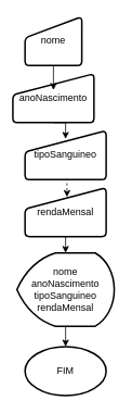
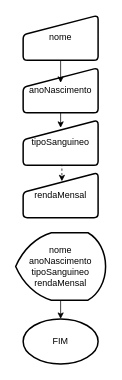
  <mxCell id="0" />
  <mxCell id="1" parent="0" />
  <mxCell id="2" value="FIM" style="strokeWidth=2;html=1;shape=mxgraph.flowchart.start_1;whiteSpace=wrap;" vertex="1" parent="1"><mxGeometry x="30" y="425" width="100" height="60" as="geometry" /></mxCell>
- <mxCell id="3" value="nome" style="html=1;strokeWidth=2;shape=manualInput;whiteSpace=wrap;rounded=1;size=26;arcSize=11;strokeColor=default;align=center;verticalAlign=middle;fontFamily=Helvetica;fontSize=12;fontColor=default;fillColor=default;" vertex="1" parent="1"><mxGeometry x="30" y="20" width="70" height="60" as="geometry" /></mxCell>
- <mxCell id="4" value="anoNascimento" style="html=1;strokeWidth=2;shape=manualInput;whiteSpace=wrap;rounded=1;size=26;arcSize=11;strokeColor=default;align=center;verticalAlign=middle;fontFamily=Helvetica;fontSize=12;fontColor=default;fillColor=default;" vertex="1" parent="1"><mxGeometry x="15" y="90" width="100" height="60" as="geometry" /></mxCell>
+ <mxCell id="3" value="nome" style="html=1;strokeWidth=2;shape=manualInput;whiteSpace=wrap;rounded=1;size=26;arcSize=11;strokeColor=default;align=center;verticalAlign=middle;fontFamily=Helvetica;fontSize=12;fontColor=default;fillColor=default;" vertex="1" parent="1"><mxGeometry x="30" y="20" width="100" height="60" as="geometry" /></mxCell>
+ <mxCell id="4" value="anoNascimento" style="html=1;strokeWidth=2;shape=manualInput;whiteSpace=wrap;rounded=1;size=26;arcSize=11;strokeColor=default;align=center;verticalAlign=middle;fontFamily=Helvetica;fontSize=12;fontColor=default;fillColor=default;" vertex="1" parent="1"><mxGeometry x="30" y="90" width="100" height="60" as="geometry" /></mxCell>
  <mxCell id="5" value="&lt;div&gt;nome&lt;/div&gt;&lt;div&gt;anoNascimento&lt;/div&gt;&lt;div&gt;tipoSanguineo&lt;/div&gt;&lt;div&gt;rendaMensal&lt;/div&gt;" style="strokeWidth=2;html=1;shape=mxgraph.flowchart.display;whiteSpace=wrap;strokeColor=default;align=center;verticalAlign=middle;fontFamily=Helvetica;fontSize=12;fontColor=default;fillColor=default;" vertex="1" parent="1"><mxGeometry x="20" y="310" width="120" height="90" as="geometry" /></mxCell>
  <mxCell id="6" style="edgeStyle=orthogonalEdgeStyle;rounded=0;orthogonalLoop=1;jettySize=auto;html=1;exitX=0.5;exitY=1;exitDx=0;exitDy=0;entryX=0.5;entryY=0.333;entryDx=0;entryDy=0;entryPerimeter=0;fontFamily=Helvetica;fontSize=12;fontColor=default;" edge="1" parent="1" source="3" target="4"><mxGeometry relative="1" as="geometry" /></mxCell>
  <mxCell id="7" style="edgeStyle=orthogonalEdgeStyle;rounded=0;orthogonalLoop=1;jettySize=auto;html=1;exitX=0.5;exitY=1;exitDx=0;exitDy=0;exitPerimeter=0;entryX=0.5;entryY=0;entryDx=0;entryDy=0;entryPerimeter=0;fontFamily=Helvetica;fontSize=12;fontColor=default;" edge="1" parent="1" source="5" target="2"><mxGeometry relative="1" as="geometry" /></mxCell>
  <mxCell id="8" value="tipoSanguineo" style="html=1;strokeWidth=2;shape=manualInput;whiteSpace=wrap;rounded=1;size=26;arcSize=11;strokeColor=default;align=center;verticalAlign=middle;fontFamily=Helvetica;fontSize=12;fontColor=default;fillColor=default;" vertex="1" parent="1"><mxGeometry x="30" y="160" width="100" height="60" as="geometry" /></mxCell>
  <mxCell id="9" value="rendaMensal" style="html=1;strokeWidth=2;shape=manualInput;whiteSpace=wrap;rounded=1;size=26;arcSize=11;strokeColor=default;align=center;verticalAlign=middle;fontFamily=Helvetica;fontSize=12;fontColor=default;fillColor=default;" vertex="1" parent="1"><mxGeometry x="30" y="230" width="100" height="60" as="geometry" /></mxCell>
  <mxCell id="10" style="edgeStyle=orthogonalEdgeStyle;rounded=0;orthogonalLoop=1;jettySize=auto;html=1;exitX=0.5;exitY=1;exitDx=0;exitDy=0;entryX=0.5;entryY=0.167;entryDx=0;entryDy=0;entryPerimeter=0;fontFamily=Helvetica;fontSize=12;fontColor=default;" edge="1" parent="1" source="4" target="8"><mxGeometry relative="1" as="geometry" /></mxCell>
  <mxCell id="11" style="edgeStyle=orthogonalEdgeStyle;rounded=0;orthogonalLoop=1;jettySize=auto;html=1;exitX=0.5;exitY=1;exitDx=0;exitDy=0;entryX=0.517;entryY=0.189;entryDx=0;entryDy=0;entryPerimeter=0;fontFamily=Helvetica;fontSize=12;fontColor=default;dashed=1;" edge="1" parent="1" source="8" target="9"><mxGeometry relative="1" as="geometry" /></mxCell>
- <mxCell id="12" style="edgeStyle=orthogonalEdgeStyle;rounded=0;orthogonalLoop=1;jettySize=auto;html=1;exitX=0.5;exitY=1;exitDx=0;exitDy=0;entryX=0.5;entryY=0;entryDx=0;entryDy=0;entryPerimeter=0;fontFamily=Helvetica;fontSize=12;fontColor=default;" edge="1" parent="1" source="9" target="5"><mxGeometry relative="1" as="geometry" /></mxCell>
